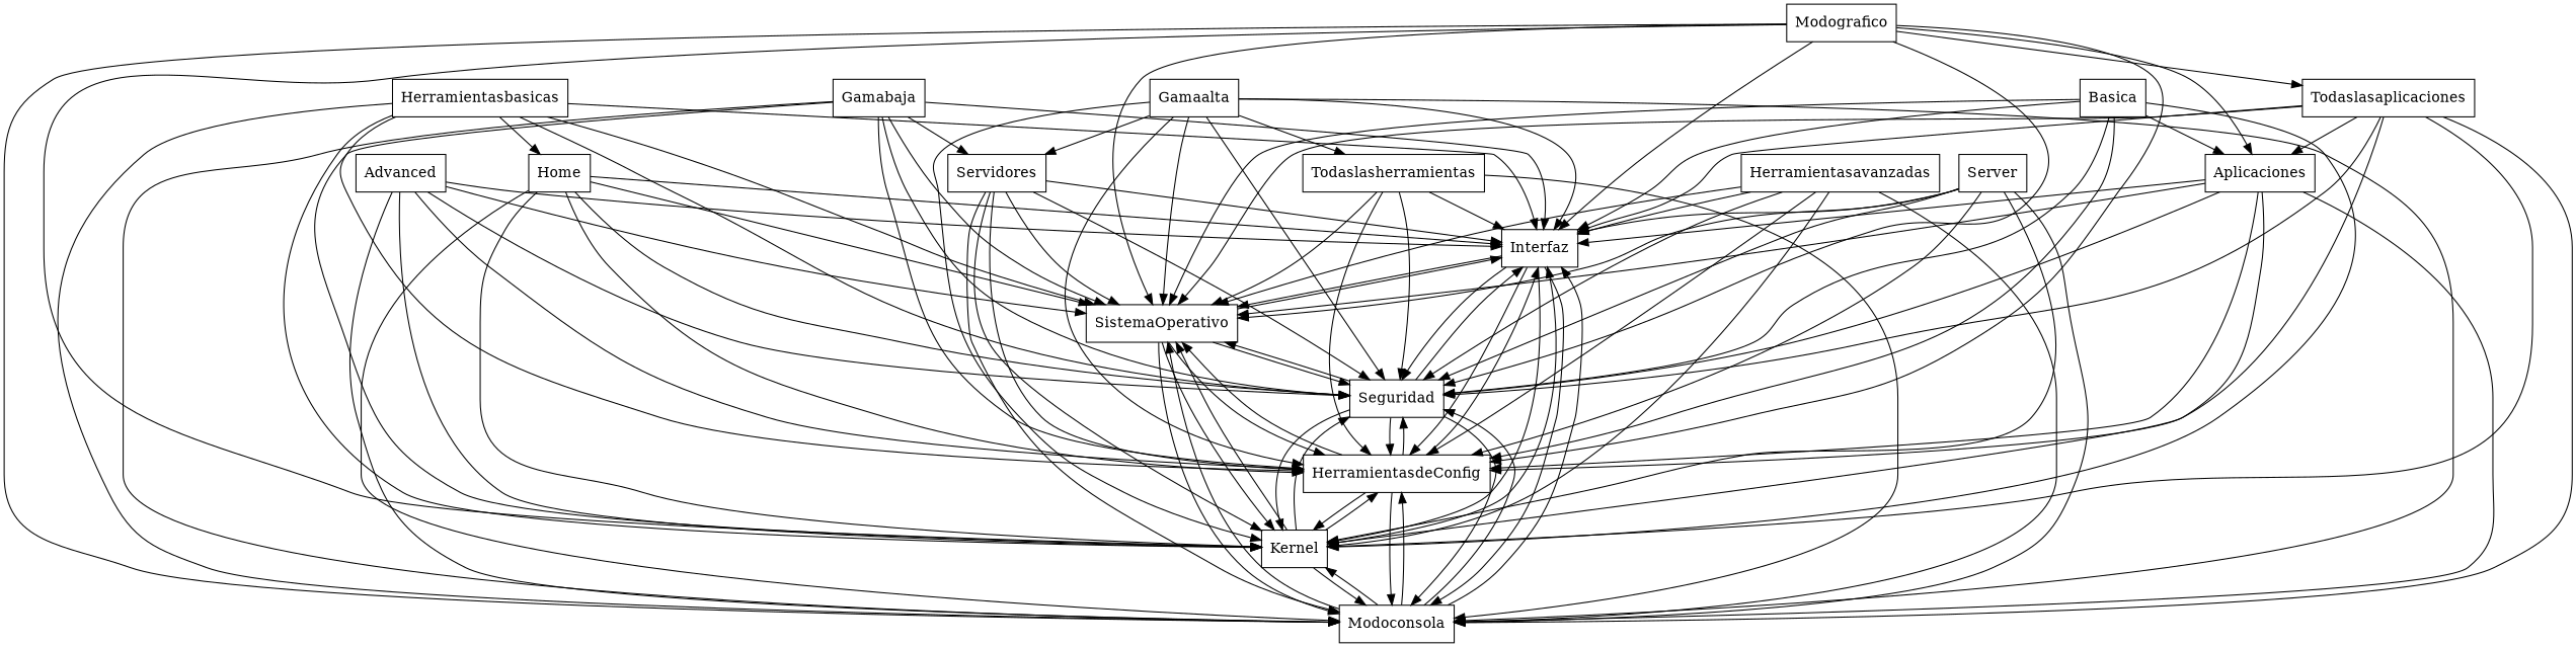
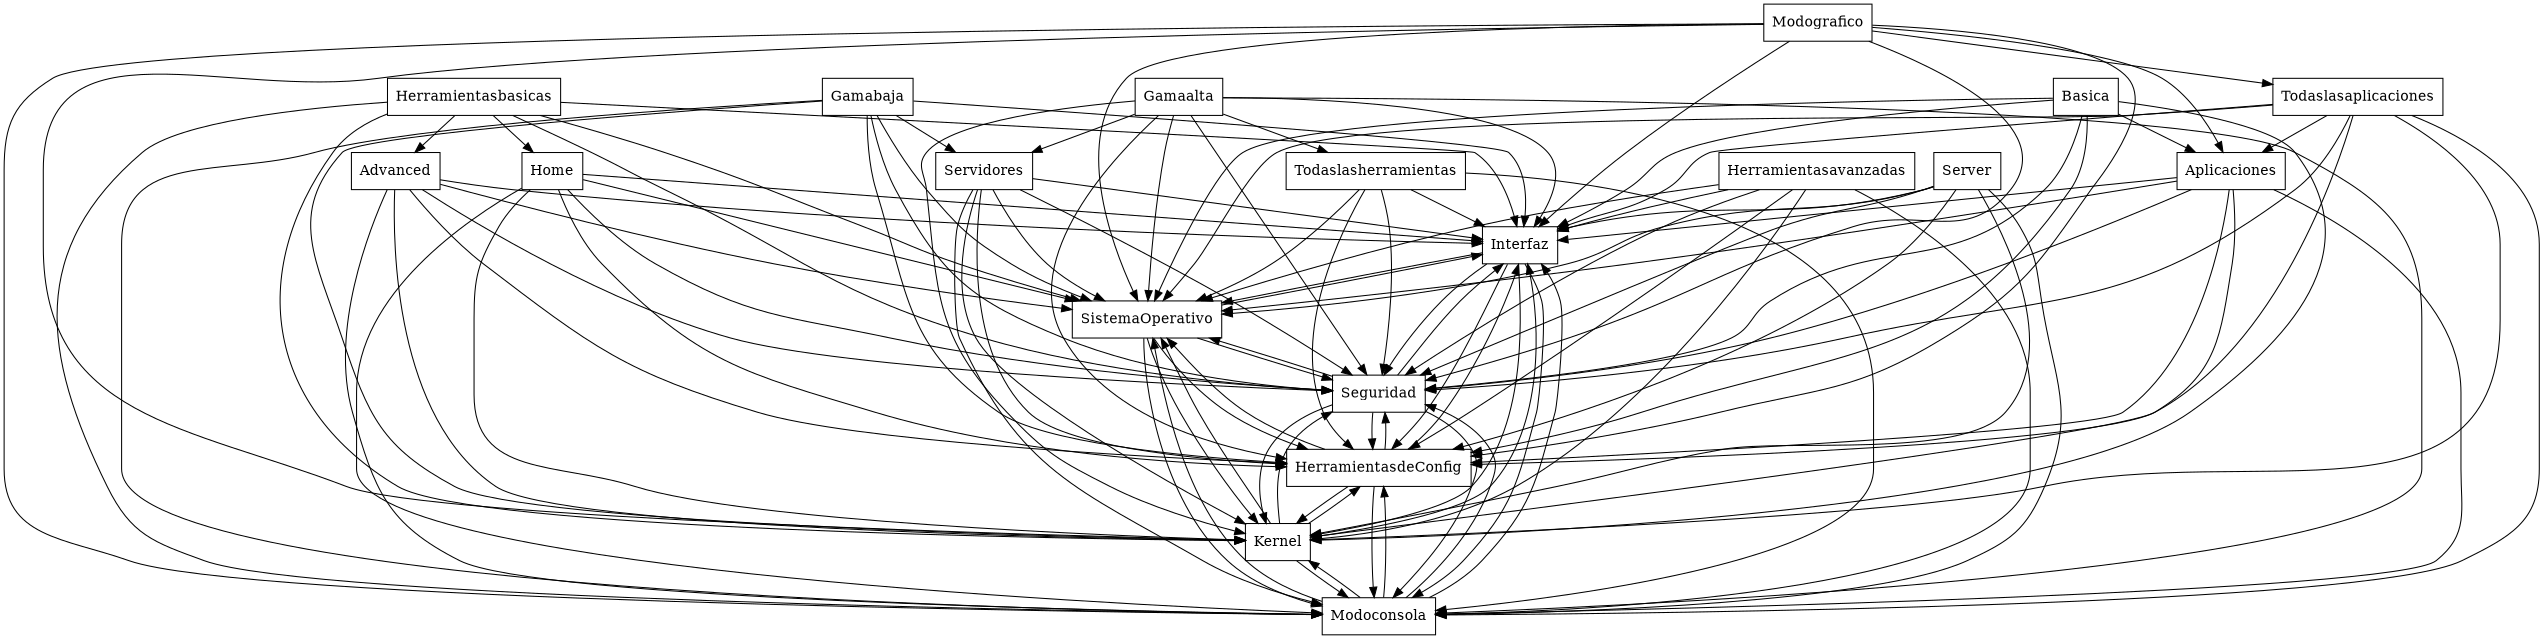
  digraph {
    rankdir=TB
    node [shape=box]
    edge [arrowhead=normal]
    n1 [label=Home]
    n2 [label=Interfaz]
    n3 [label=SistemaOperativo]
    n4 [label=Modoconsola]
    n5 [label=Kernel]
    n6 [label=HerramientasdeConfig]
    n7 [label=Seguridad]
    n8 [label=Herramientasbasicas]
    n9 [label=Todaslasaplicaciones]
    n10 [label=Aplicaciones]
    n11 [label=Servidores]
    n12 [label=Server]
    n13 [label=Advanced]
    n14 [label=Todaslasherramientas]
    n15 [label=Basica]
    n16 [label=Gamaalta]
    n17 [label=Herramientasavanzadas]
    n18 [label=Gamabaja]
    n19 [label=Modografico]
    n1 -> n2
    n1 -> n3
    n1 -> n4
    n1 -> n5
    n1 -> n6
    n1 -> n7
    n2 -> n3
    n2 -> n4
    n2 -> n5
    n2 -> n6
    n2 -> n7
    n3 -> n2
    n3 -> n4
    n3 -> n5
    n3 -> n6
    n3 -> n7
    n4 -> n2
    n4 -> n3
    n4 -> n5
    n4 -> n6
    n4 -> n7
    n5 -> n2
    n5 -> n3
    n5 -> n4
    n5 -> n6
    n5 -> n7
    n6 -> n2
    n6 -> n3
    n6 -> n4
    n6 -> n5
    n6 -> n7
    n7 -> n2
    n7 -> n3
    n7 -> n4
    n7 -> n5
    n7 -> n6
    n8 -> n1
    n8 -> n2
    n8 -> n3
    n8 -> n4
    n8 -> n5
-   n8 -> n6
+   n8 -> n13
    n8 -> n7
    n9 -> n2
    n9 -> n3
    n9 -> n4
    n9 -> n5
    n9 -> n6
    n9 -> n7
    n9 -> n10
    n10 -> n2
    n10 -> n3
    n10 -> n4
    n10 -> n5
    n10 -> n6
    n10 -> n7
    n11 -> n2
    n11 -> n3
    n11 -> n4
    n11 -> n5
    n11 -> n6
    n11 -> n7
    n12 -> n2
    n12 -> n3
    n12 -> n4
    n12 -> n5
    n12 -> n6
    n12 -> n7
    n13 -> n2
    n13 -> n3
    n13 -> n4
    n13 -> n5
    n13 -> n6
    n13 -> n7
    n14 -> n2
    n14 -> n3
    n14 -> n4
    n14 -> n6
    n14 -> n7
    n15 -> n2
    n15 -> n3
    n15 -> n5
    n15 -> n6
    n15 -> n7
    n15 -> n10
    n16 -> n2
    n16 -> n3
    n16 -> n4
    n16 -> n5
    n16 -> n6
    n16 -> n7
    n16 -> n11
    n16 -> n14
    n17 -> n2
    n17 -> n3
    n17 -> n4
    n17 -> n5
    n17 -> n6
    n17 -> n7
    n18 -> n2
    n18 -> n3
    n18 -> n4
    n18 -> n5
    n18 -> n6
    n18 -> n7
    n18 -> n11
    n19 -> n2
    n19 -> n3
    n19 -> n4
    n19 -> n5
    n19 -> n6
    n19 -> n7
    n19 -> n9
    n19 -> n10
  }
